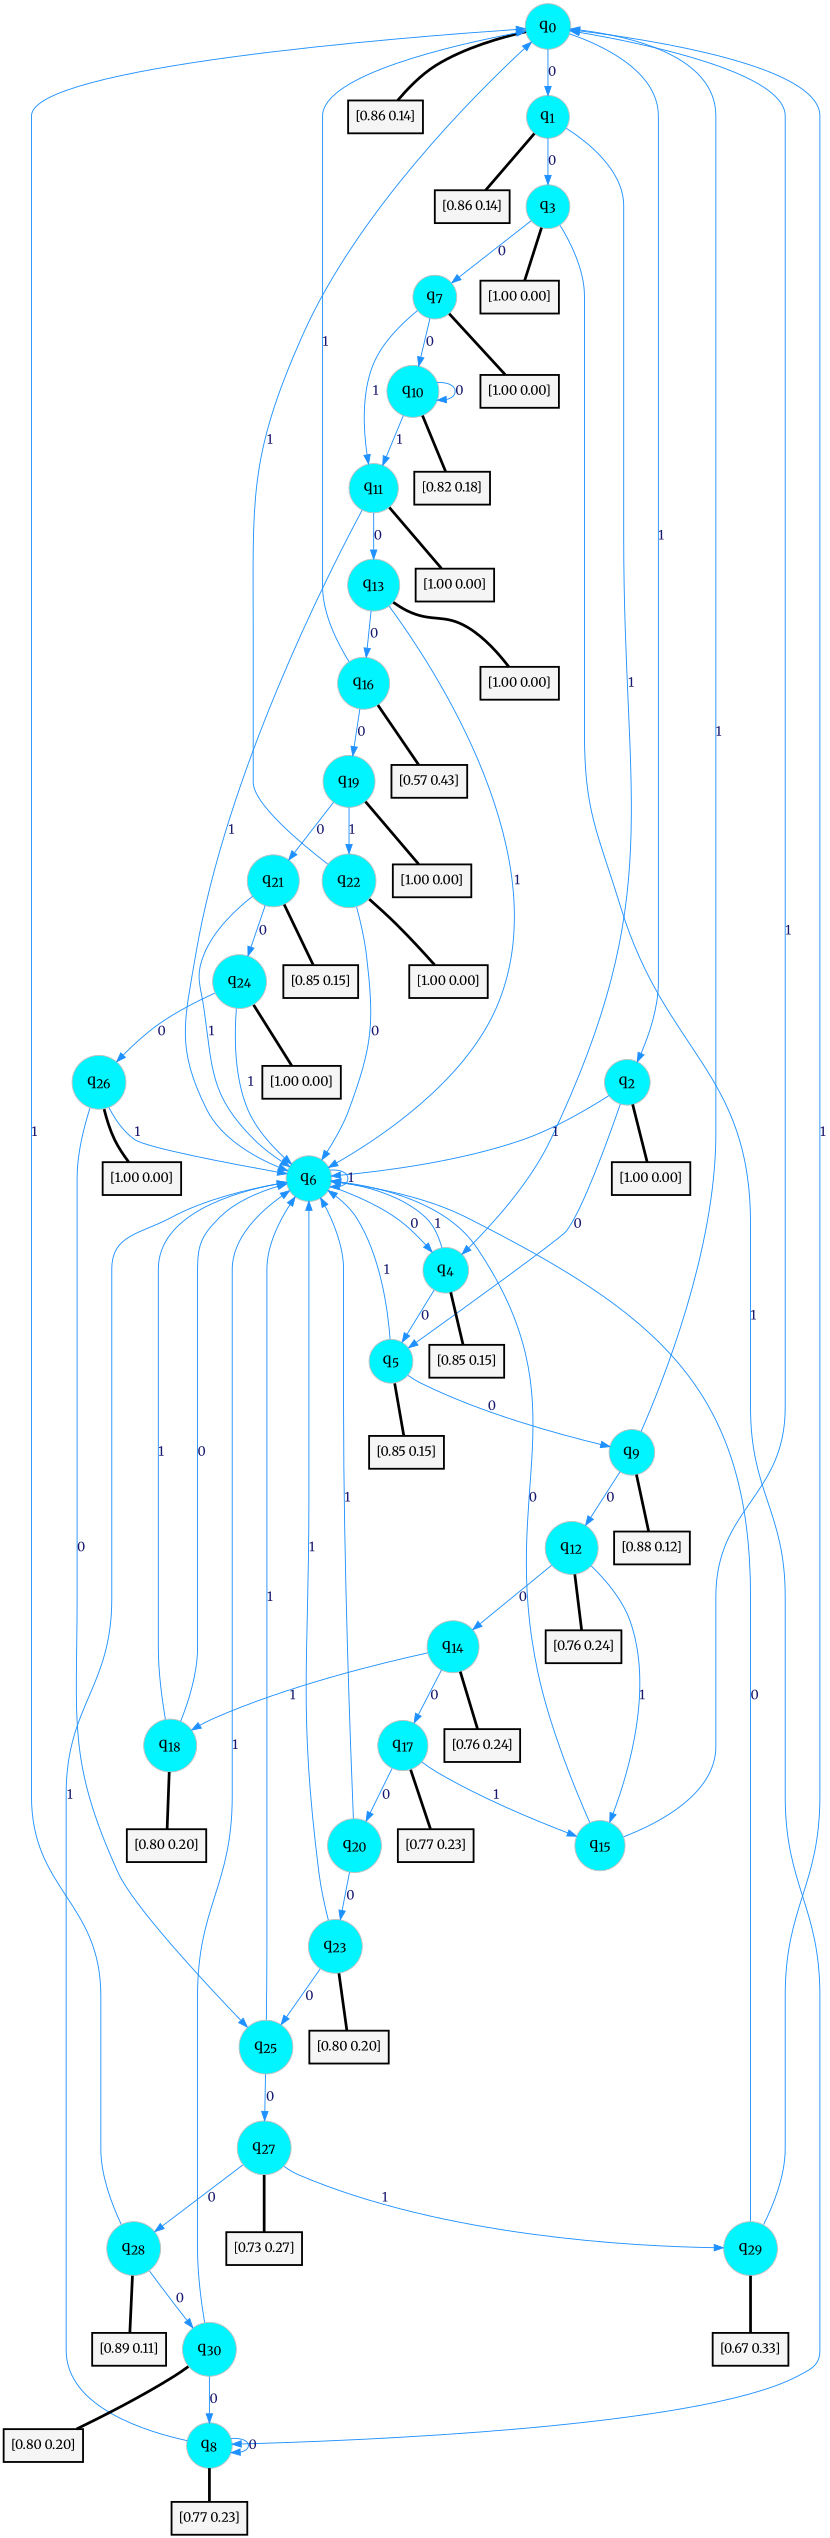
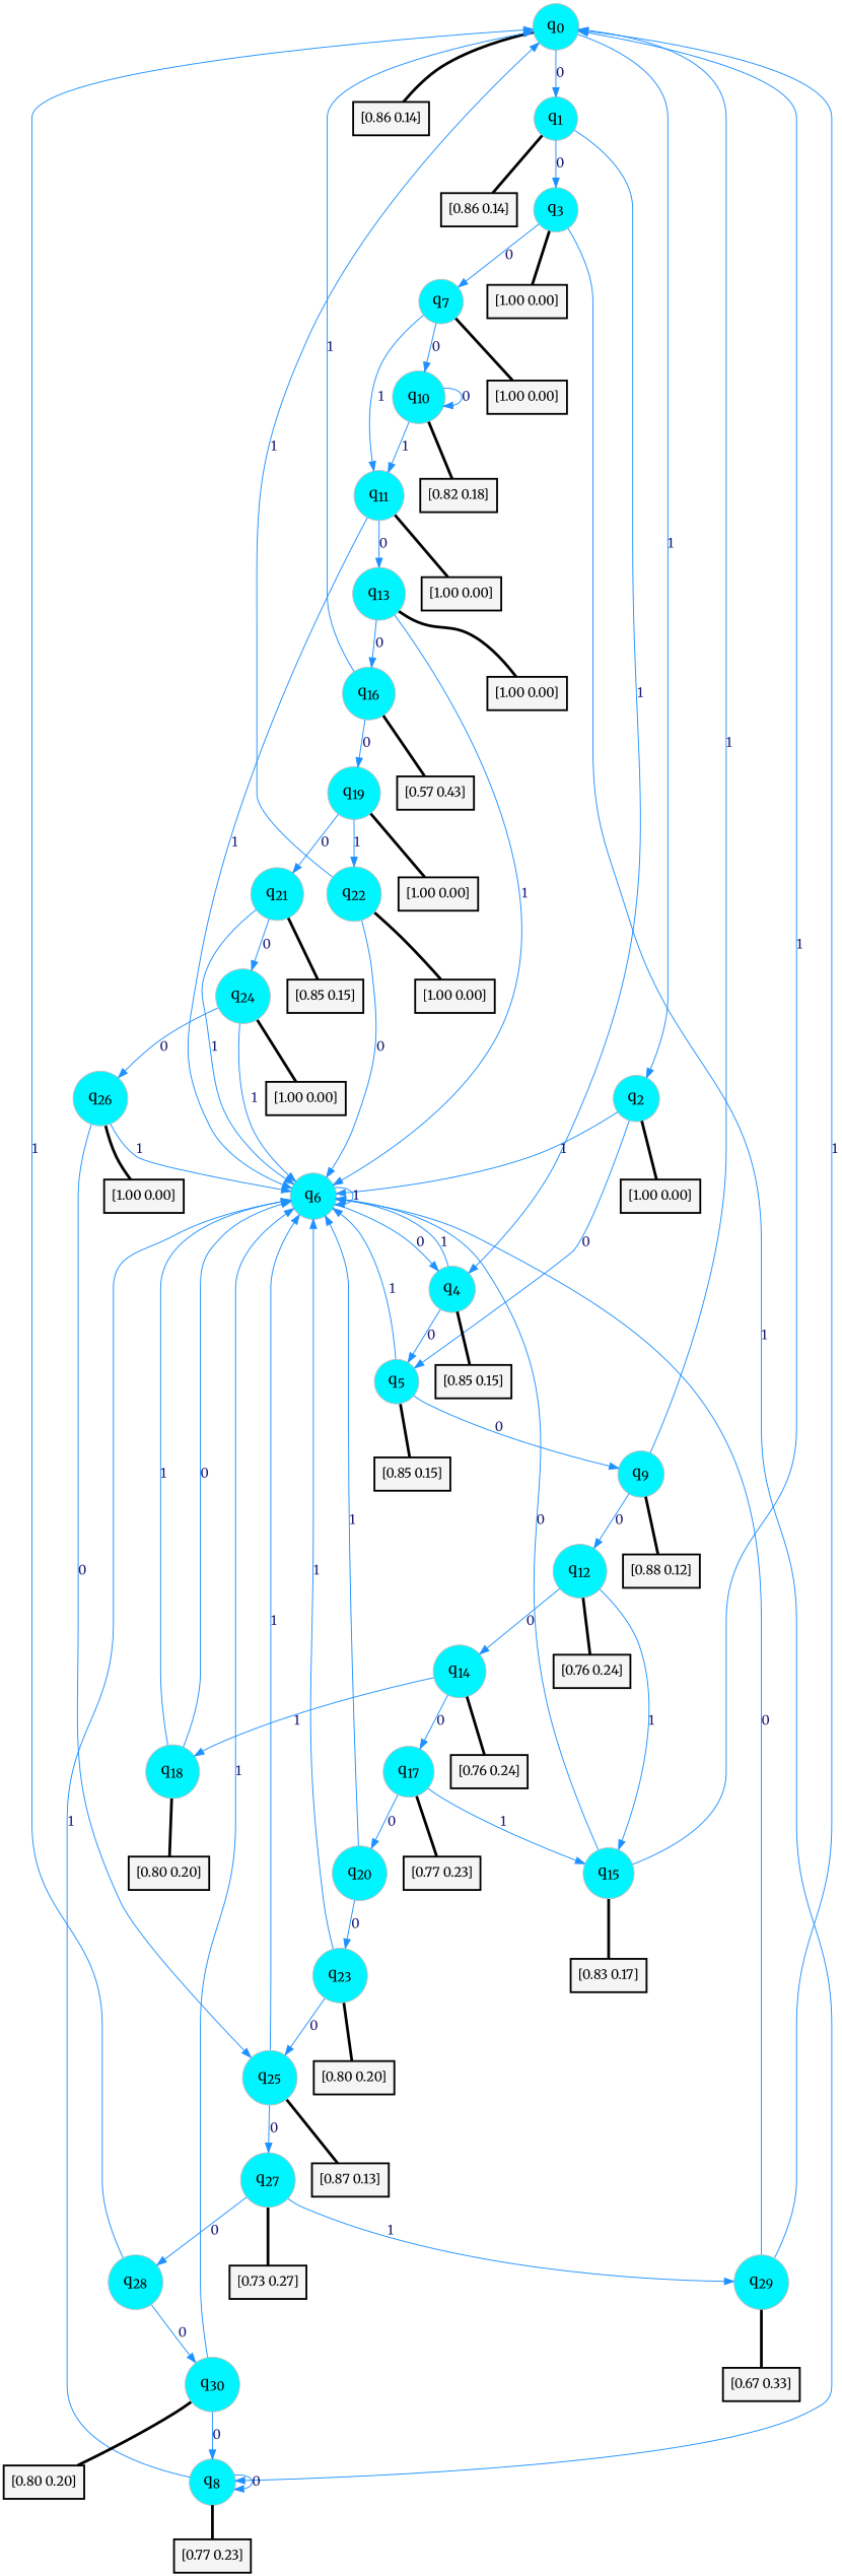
  digraph {
    fontname=Merriweather
    rankdir=TD
    node [color=gray fillcolor=turquoise1 fontcolor=black fontname=Merriweather fontsize=16 fontweight=bold shape=circle style=filled]
    edge [arrowsize=1 color=dodgerblue1 fontcolor=midnightblue fontname=Merriweather fontweight=bold penwidth=1 style=solid weight=20]
    n1 [label=<q<SUB>0</SUB>>]
    n2 [label=<q<SUB>1</SUB>>]
    n3 [label=<q<SUB>2</SUB>>]
    n4 [color=black fillcolor=whitesmoke fontsize=14 label="[0.86 0.14]" penwidth=2 shape=box]
    n5 [label=<q<SUB>3</SUB>>]
    n6 [label=<q<SUB>4</SUB>>]
    n7 [color=black fillcolor=whitesmoke fontsize=14 label="[0.86 0.14]" penwidth=2 shape=box]
    n8 [label=<q<SUB>5</SUB>>]
    n9 [label=<q<SUB>6</SUB>>]
    n10 [color=black fillcolor=whitesmoke fontsize=14 label="[1.00 0.00]" penwidth=2 shape=box]
    n11 [label=<q<SUB>7</SUB>>]
    n12 [label=<q<SUB>8</SUB>>]
    n13 [color=black fillcolor=whitesmoke fontsize=14 label="[1.00 0.00]" penwidth=2 shape=box]
    n14 [color=black fillcolor=whitesmoke fontsize=14 label="[0.85 0.15]" penwidth=2 shape=box]
    n15 [label=<q<SUB>9</SUB>>]
    n16 [color=black fillcolor=whitesmoke fontsize=14 label="[0.85 0.15]" penwidth=2 shape=box]
    n17 [label=<q<SUB>10</SUB>>]
    n18 [label=<q<SUB>11</SUB>>]
    n19 [color=black fillcolor=whitesmoke fontsize=14 label="[1.00 0.00]" penwidth=2 shape=box]
    n20 [color=black fillcolor=whitesmoke fontsize=14 label="[0.77 0.23]" penwidth=2 shape=box]
    n21 [label=<q<SUB>12</SUB>>]
    n22 [color=black fillcolor=whitesmoke fontsize=14 label="[0.88 0.12]" penwidth=2 shape=box]
    n23 [color=black fillcolor=whitesmoke fontsize=14 label="[0.82 0.18]" penwidth=2 shape=box]
    n24 [label=<q<SUB>13</SUB>>]
    n25 [color=black fillcolor=whitesmoke fontsize=14 label="[1.00 0.00]" penwidth=2 shape=box]
    n26 [label=<q<SUB>14</SUB>>]
    n27 [label=<q<SUB>15</SUB>>]
    n28 [color=black fillcolor=whitesmoke fontsize=14 label="[0.76 0.24]" penwidth=2 shape=box]
    n29 [label=<q<SUB>16</SUB>>]
    n30 [color=black fillcolor=whitesmoke fontsize=14 label="[1.00 0.00]" penwidth=2 shape=box]
    n31 [label=<q<SUB>17</SUB>>]
    n32 [label=<q<SUB>18</SUB>>]
    n33 [color=black fillcolor=whitesmoke fontsize=14 label="[0.76 0.24]" penwidth=2 shape=box]
+   n34 [color=black fillcolor=whitesmoke fontsize=14 label="[0.83 0.17]" penwidth=2 shape=box]
    n35 [label=<q<SUB>19</SUB>>]
    n36 [color=black fillcolor=whitesmoke fontsize=14 label="[0.57 0.43]" penwidth=2 shape=box]
    n37 [label=<q<SUB>20</SUB>>]
    n38 [color=black fillcolor=whitesmoke fontsize=14 label="[0.77 0.23]" penwidth=2 shape=box]
    n39 [color=black fillcolor=whitesmoke fontsize=14 label="[0.80 0.20]" penwidth=2 shape=box]
    n40 [label=<q<SUB>21</SUB>>]
    n41 [label=<q<SUB>22</SUB>>]
    n42 [color=black fillcolor=whitesmoke fontsize=14 label="[1.00 0.00]" penwidth=2 shape=box]
    n43 [label=<q<SUB>23</SUB>>]
    n44 [label=<q<SUB>24</SUB>>]
    n45 [color=black fillcolor=whitesmoke fontsize=14 label="[0.85 0.15]" penwidth=2 shape=box]
    n46 [color=black fillcolor=whitesmoke fontsize=14 label="[1.00 0.00]" penwidth=2 shape=box]
    n47 [label=<q<SUB>25</SUB>>]
    n48 [color=black fillcolor=whitesmoke fontsize=14 label="[0.80 0.20]" penwidth=2 shape=box]
    n49 [label=<q<SUB>26</SUB>>]
    n50 [color=black fillcolor=whitesmoke fontsize=14 label="[1.00 0.00]" penwidth=2 shape=box]
    n51 [label=<q<SUB>27</SUB>>]
+   n52 [color=black fillcolor=whitesmoke fontsize=14 label="[0.87 0.13]" penwidth=2 shape=box]
    n53 [color=black fillcolor=whitesmoke fontsize=14 label="[1.00 0.00]" penwidth=2 shape=box]
    n54 [label=<q<SUB>28</SUB>>]
    n55 [label=<q<SUB>29</SUB>>]
    n56 [color=black fillcolor=whitesmoke fontsize=14 label="[0.73 0.27]" penwidth=2 shape=box]
    n57 [label=<q<SUB>30</SUB>>]
-   n58 [color=black fillcolor=whitesmoke fontsize=14 label="[0.89 0.11]" penwidth=2 shape=box]
    n59 [color=black fillcolor=whitesmoke fontsize=14 label="[0.67 0.33]" penwidth=2 shape=box]
    n60 [color=black fillcolor=whitesmoke fontsize=14 label="[0.80 0.20]" penwidth=2 shape=box]
    n1 -> n2 [label=0]
    n1 -> n3 [label=1]
    n1 -> n4 [arrowhead=none color=black penwidth=3]
    n2 -> n5 [label=0]
    n2 -> n6 [label=1]
    n2 -> n7 [arrowhead=none color=black penwidth=3]
    n3 -> n8 [label=0]
    n3 -> n9 [label=1]
    n3 -> n10 [arrowhead=none color=black penwidth=3]
    n5 -> n11 [label=0]
    n5 -> n12 [label=1]
    n5 -> n13 [arrowhead=none color=black penwidth=3]
    n6 -> n8 [label=0]
    n6 -> n9 [label=1]
    n6 -> n14 [arrowhead=none color=black penwidth=3]
    n8 -> n9 [label=1]
    n8 -> n15 [label=0]
    n8 -> n16 [arrowhead=none color=black penwidth=3]
    n9 -> n6 [label=0]
    n9 -> n9 [label=1]
    n11 -> n17 [label=0]
    n11 -> n18 [label=1]
    n11 -> n19 [arrowhead=none color=black penwidth=3]
    n12 -> n9 [label=1]
    n12 -> n12 [label=0]
    n12 -> n20 [arrowhead=none color=black penwidth=3]
    n15 -> n1 [label=1]
    n15 -> n21 [label=0]
    n15 -> n22 [arrowhead=none color=black penwidth=3]
    n17 -> n17 [label=0]
    n17 -> n18 [label=1]
    n17 -> n23 [arrowhead=none color=black penwidth=3]
    n18 -> n9 [label=1]
    n18 -> n24 [label=0]
    n18 -> n25 [arrowhead=none color=black penwidth=3]
    n21 -> n26 [label=0]
    n21 -> n27 [label=1]
    n21 -> n28 [arrowhead=none color=black penwidth=3]
    n24 -> n9 [label=1]
    n24 -> n29 [label=0]
    n24 -> n30 [arrowhead=none color=black penwidth=3]
    n26 -> n31 [label=0]
    n26 -> n32 [label=1]
    n26 -> n33 [arrowhead=none color=black penwidth=3]
    n27 -> n1 [label=1]
    n27 -> n9 [label=0]
+   n27 -> n34 [arrowhead=none color=black penwidth=3]
    n29 -> n1 [label=1]
    n29 -> n35 [label=0]
    n29 -> n36 [arrowhead=none color=black penwidth=3]
    n31 -> n27 [label=1]
    n31 -> n37 [label=0]
    n31 -> n38 [arrowhead=none color=black penwidth=3]
    n32 -> n9 [label=0]
    n32 -> n9 [label=1]
    n32 -> n39 [arrowhead=none color=black penwidth=3]
    n35 -> n40 [label=0]
    n35 -> n41 [label=1]
    n35 -> n42 [arrowhead=none color=black penwidth=3]
    n37 -> n9 [label=1]
    n37 -> n43 [label=0]
    n40 -> n9 [label=1]
    n40 -> n44 [label=0]
    n40 -> n45 [arrowhead=none color=black penwidth=3]
    n41 -> n1 [label=1]
    n41 -> n9 [label=0]
    n41 -> n46 [arrowhead=none color=black penwidth=3]
    n43 -> n9 [label=1]
    n43 -> n47 [label=0]
    n43 -> n48 [arrowhead=none color=black penwidth=3]
    n44 -> n9 [label=1]
    n44 -> n49 [label=0]
    n44 -> n50 [arrowhead=none color=black penwidth=3]
    n47 -> n9 [label=1]
    n47 -> n51 [label=0]
+   n47 -> n52 [arrowhead=none color=black penwidth=3]
    n49 -> n9 [label=1]
    n49 -> n47 [label=0]
    n49 -> n53 [arrowhead=none color=black penwidth=3]
    n51 -> n54 [label=0]
    n51 -> n55 [label=1]
    n51 -> n56 [arrowhead=none color=black penwidth=3]
    n54 -> n1 [label=1]
    n54 -> n57 [label=0]
-   n54 -> n58 [arrowhead=none color=black penwidth=3]
    n55 -> n1 [label=1]
    n55 -> n9 [label=0]
    n55 -> n59 [arrowhead=none color=black penwidth=3]
    n57 -> n9 [label=1]
    n57 -> n12 [label=0]
    n57 -> n60 [arrowhead=none color=black penwidth=3]
  }
